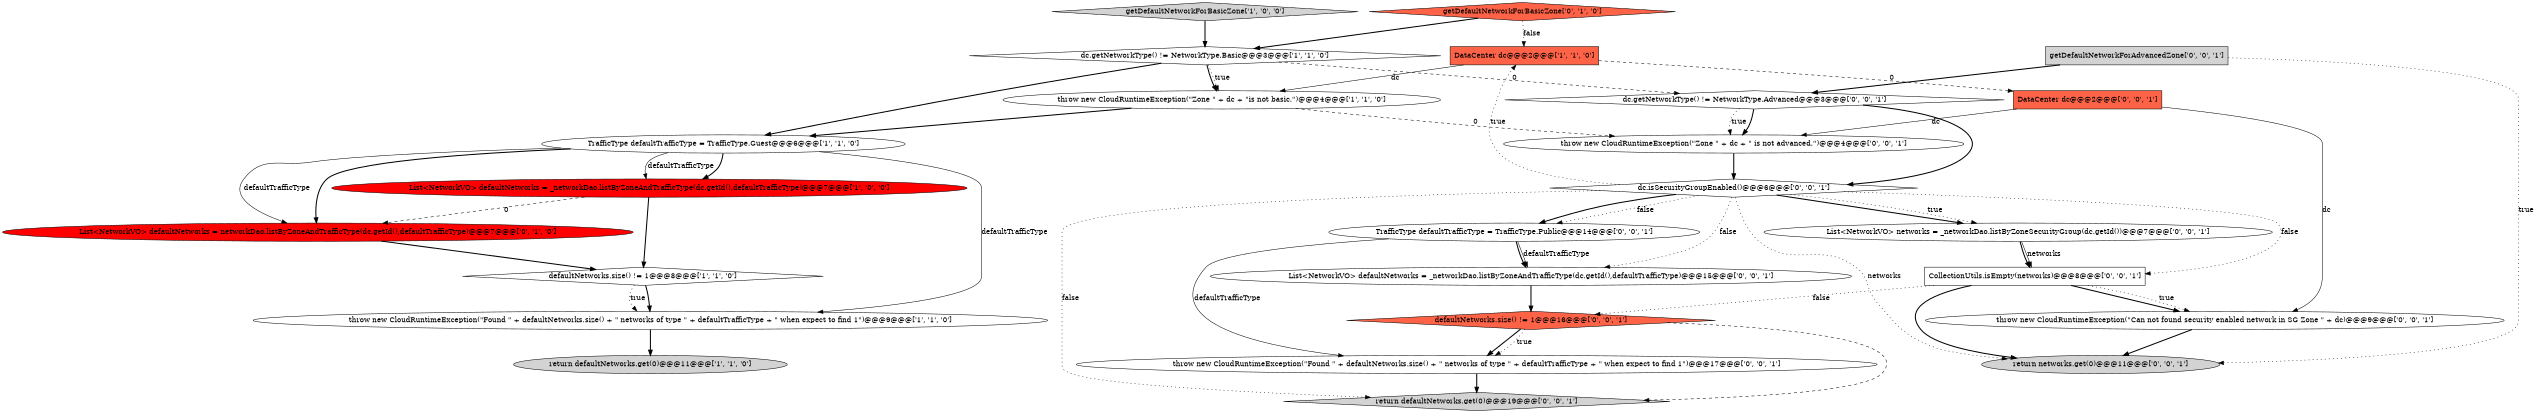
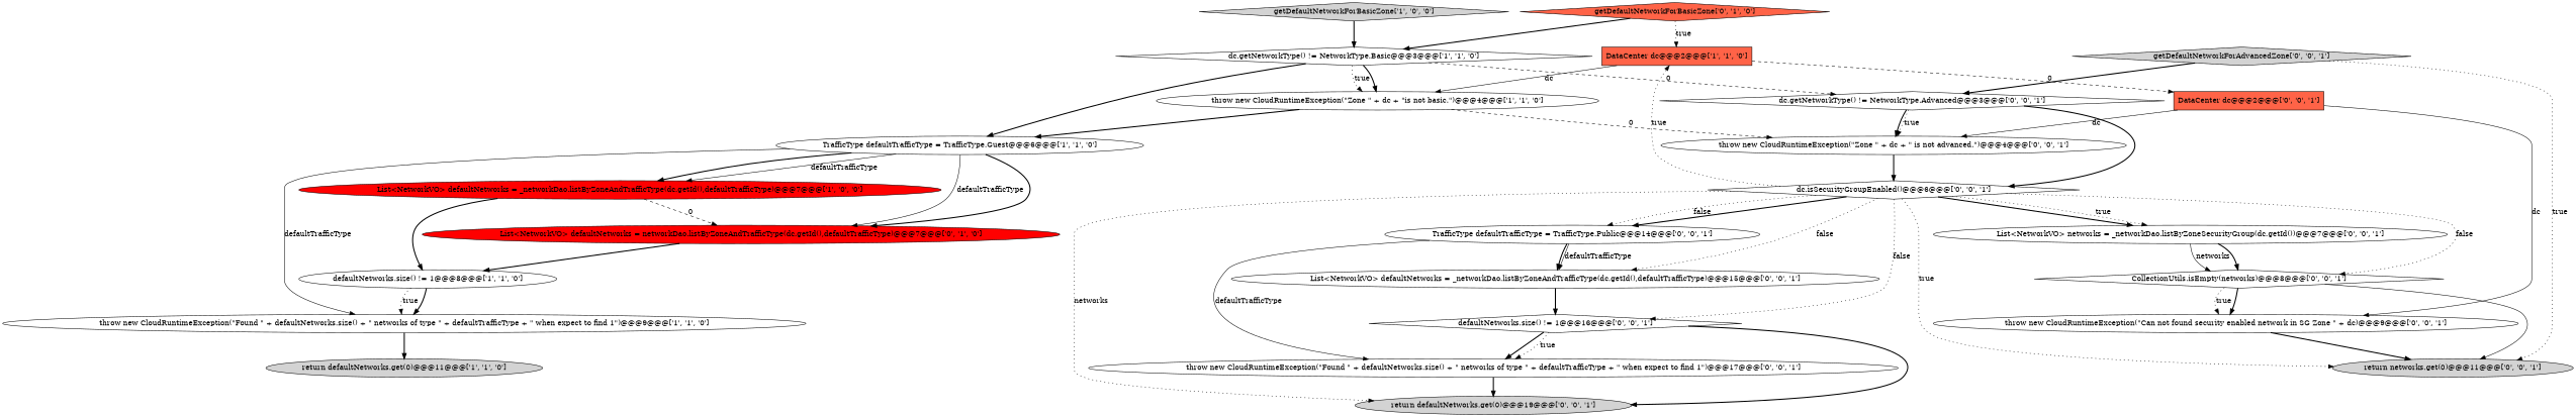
  digraph {
    node [fillcolor=white shape=ellipse style=filled]
    edge [style=bold]
    n1 [fillcolor=tomato label="getDefaultNetworkForBasicZone['0', '1', '0']" shape=diamond]
    n2 [fillcolor=tomato label="DataCenter dc@@@2@@@['1', '1', '0']" shape=box]
    n3 [label="dc.getNetworkType() != NetworkType.Basic@@@3@@@['1', '1', '0']" shape=diamond]
    n4 [label="throw new CloudRuntimeException(\"Zone \" + dc + \"is not basic.\")@@@4@@@['1', '1', '0']"]
    n5 [fillcolor=tomato label="DataCenter dc@@@2@@@['0', '0', '1']" shape=box]
    n6 [label="TrafficType defaultTrafficType = TrafficType.Guest@@@6@@@['1', '1', '0']"]
    n7 [label="dc.getNetworkType() != NetworkType.Advanced@@@3@@@['0', '0', '1']" shape=diamond]
    n8 [label="throw new CloudRuntimeException(\"Zone \" + dc + \" is not advanced.\")@@@4@@@['0', '0', '1']"]
    n9 [label="throw new CloudRuntimeException(\"Found \" + defaultNetworks.size() + \" networks of type \" + defaultTrafficType + \" when expect to find 1\")@@@9@@@['1', '1', '0']"]
    n10 [fillcolor=red label="List<NetworkVO> defaultNetworks = _networkDao.listByZoneAndTrafficType(dc.getId(),defaultTrafficType)@@@7@@@['1', '0', '0']"]
    n11 [fillcolor=red label="List<NetworkVO> defaultNetworks = networkDao.listByZoneAndTrafficType(dc.getId(),defaultTrafficType)@@@7@@@['0', '1', '0']"]
    n12 [label="dc.isSecurityGroupEnabled()@@@6@@@['0', '0', '1']" shape=diamond]
-   n13 [label="defaultNetworks.size() != 1@@@8@@@['1', '1', '0']" shape=diamond]
+   n13 [label="defaultNetworks.size() != 1@@@8@@@['1', '1', '0']"]
    n14 [fillcolor=lightgray label="return defaultNetworks.get(0)@@@11@@@['1', '1', '0']"]
-   n15 [fillcolor=lightgray label="return defaultNetworks.get(0)@@@19@@@['0', '0', '1']" shape=diamond]
+   n15 [fillcolor=lightgray label="return defaultNetworks.get(0)@@@19@@@['0', '0', '1']"]
    n16 [label="throw new CloudRuntimeException(\"Can not found security enabled network in SG Zone \" + dc)@@@9@@@['0', '0', '1']"]
    n17 [fillcolor=lightgray label="return networks.get(0)@@@11@@@['0', '0', '1']"]
-   n18 [fillcolor=lightgray label="getDefaultNetworkForAdvancedZone['0', '0', '1']" shape=box]
+   n18 [fillcolor=lightgray label="getDefaultNetworkForAdvancedZone['0', '0', '1']" shape=diamond]
    n19 [label="List<NetworkVO> defaultNetworks = _networkDao.listByZoneAndTrafficType(dc.getId(),defaultTrafficType)@@@15@@@['0', '0', '1']"]
-   n20 [fillcolor=tomato label="defaultNetworks.size() != 1@@@16@@@['0', '0', '1']" shape=diamond]
-   n21 [label="CollectionUtils.isEmpty(networks)@@@8@@@['0', '0', '1']" shape=box]
+   n20 [label="defaultNetworks.size() != 1@@@16@@@['0', '0', '1']" shape=diamond]
+   n21 [label="CollectionUtils.isEmpty(networks)@@@8@@@['0', '0', '1']" shape=diamond]
    n22 [label="List<NetworkVO> networks = _networkDao.listByZoneSecurityGroup(dc.getId())@@@7@@@['0', '0', '1']"]
    n23 [label="TrafficType defaultTrafficType = TrafficType.Public@@@14@@@['0', '0', '1']"]
    n24 [label="throw new CloudRuntimeException(\"Found \" + defaultNetworks.size() + \" networks of type \" + defaultTrafficType + \" when expect to find 1\")@@@17@@@['0', '0', '1']"]
    n25 [fillcolor=lightgray label="getDefaultNetworkForBasicZone['1', '0', '0']" shape=diamond]
-   n1 -> n2 [label=false style=dotted]
+   n1 -> n2 [label=true style=dotted]
    n1 -> n3
    n2 -> n4 [label=dc style=solid]
    n2 -> n5 [label=0 style=dashed]
    n3 -> n4 [label=true style=dotted]
    n3 -> n4
    n3 -> n6
    n3 -> n7 [label=0 style=dashed]
    n4 -> n6
    n4 -> n8 [label=0 style=dashed]
    n5 -> n8 [label=dc style=solid]
    n5 -> n16 [label=dc style=solid]
    n6 -> n9 [label=defaultTrafficType style=solid]
    n6 -> n10
    n6 -> n10 [label=defaultTrafficType style=solid]
    n6 -> n11 [label=defaultTrafficType style=solid]
    n6 -> n11
    n7 -> n8
    n7 -> n8 [label=true style=dotted]
    n7 -> n12
    n8 -> n12
    n9 -> n14
    n10 -> n11 [label=0 style=dashed]
    n10 -> n13
    n11 -> n13
    n12 -> n2 [label=true style=dotted]
-   n12 -> n15 [label=false style=dotted]
-   n12 -> n17 [label=networks style=dotted]
+   n12 -> n15 [label=networks style=dotted]
+   n12 -> n17 [label=true style=dotted]
    n12 -> n19 [label=false style=dotted]
-   n21 -> n20 [label=false style=dotted]
+   n12 -> n20 [label=false style=dotted]
    n12 -> n21 [label=false style=dotted]
    n12 -> n22
    n12 -> n22 [label=true style=dotted]
    n12 -> n23
    n12 -> n23 [label=false style=dotted]
    n13 -> n9
    n13 -> n9 [label=true style=dotted]
    n16 -> n17
    n18 -> n7
    n18 -> n17 [label=true style=dotted]
    n19 -> n20
-   n20 -> n15 [style=dashed]
+   n20 -> n15
    n20 -> n24
    n20 -> n24 [label=true style=dotted]
    n21 -> n16
    n21 -> n16 [label=true style=dotted]
-   n21 -> n17
+   n21 -> n17 [style=solid]
    n22 -> n21 [label=networks style=solid]
    n22 -> n21
    n23 -> n19
    n23 -> n19 [label=defaultTrafficType style=solid]
    n23 -> n24 [label=defaultTrafficType style=solid]
    n24 -> n15
    n25 -> n3
  }
